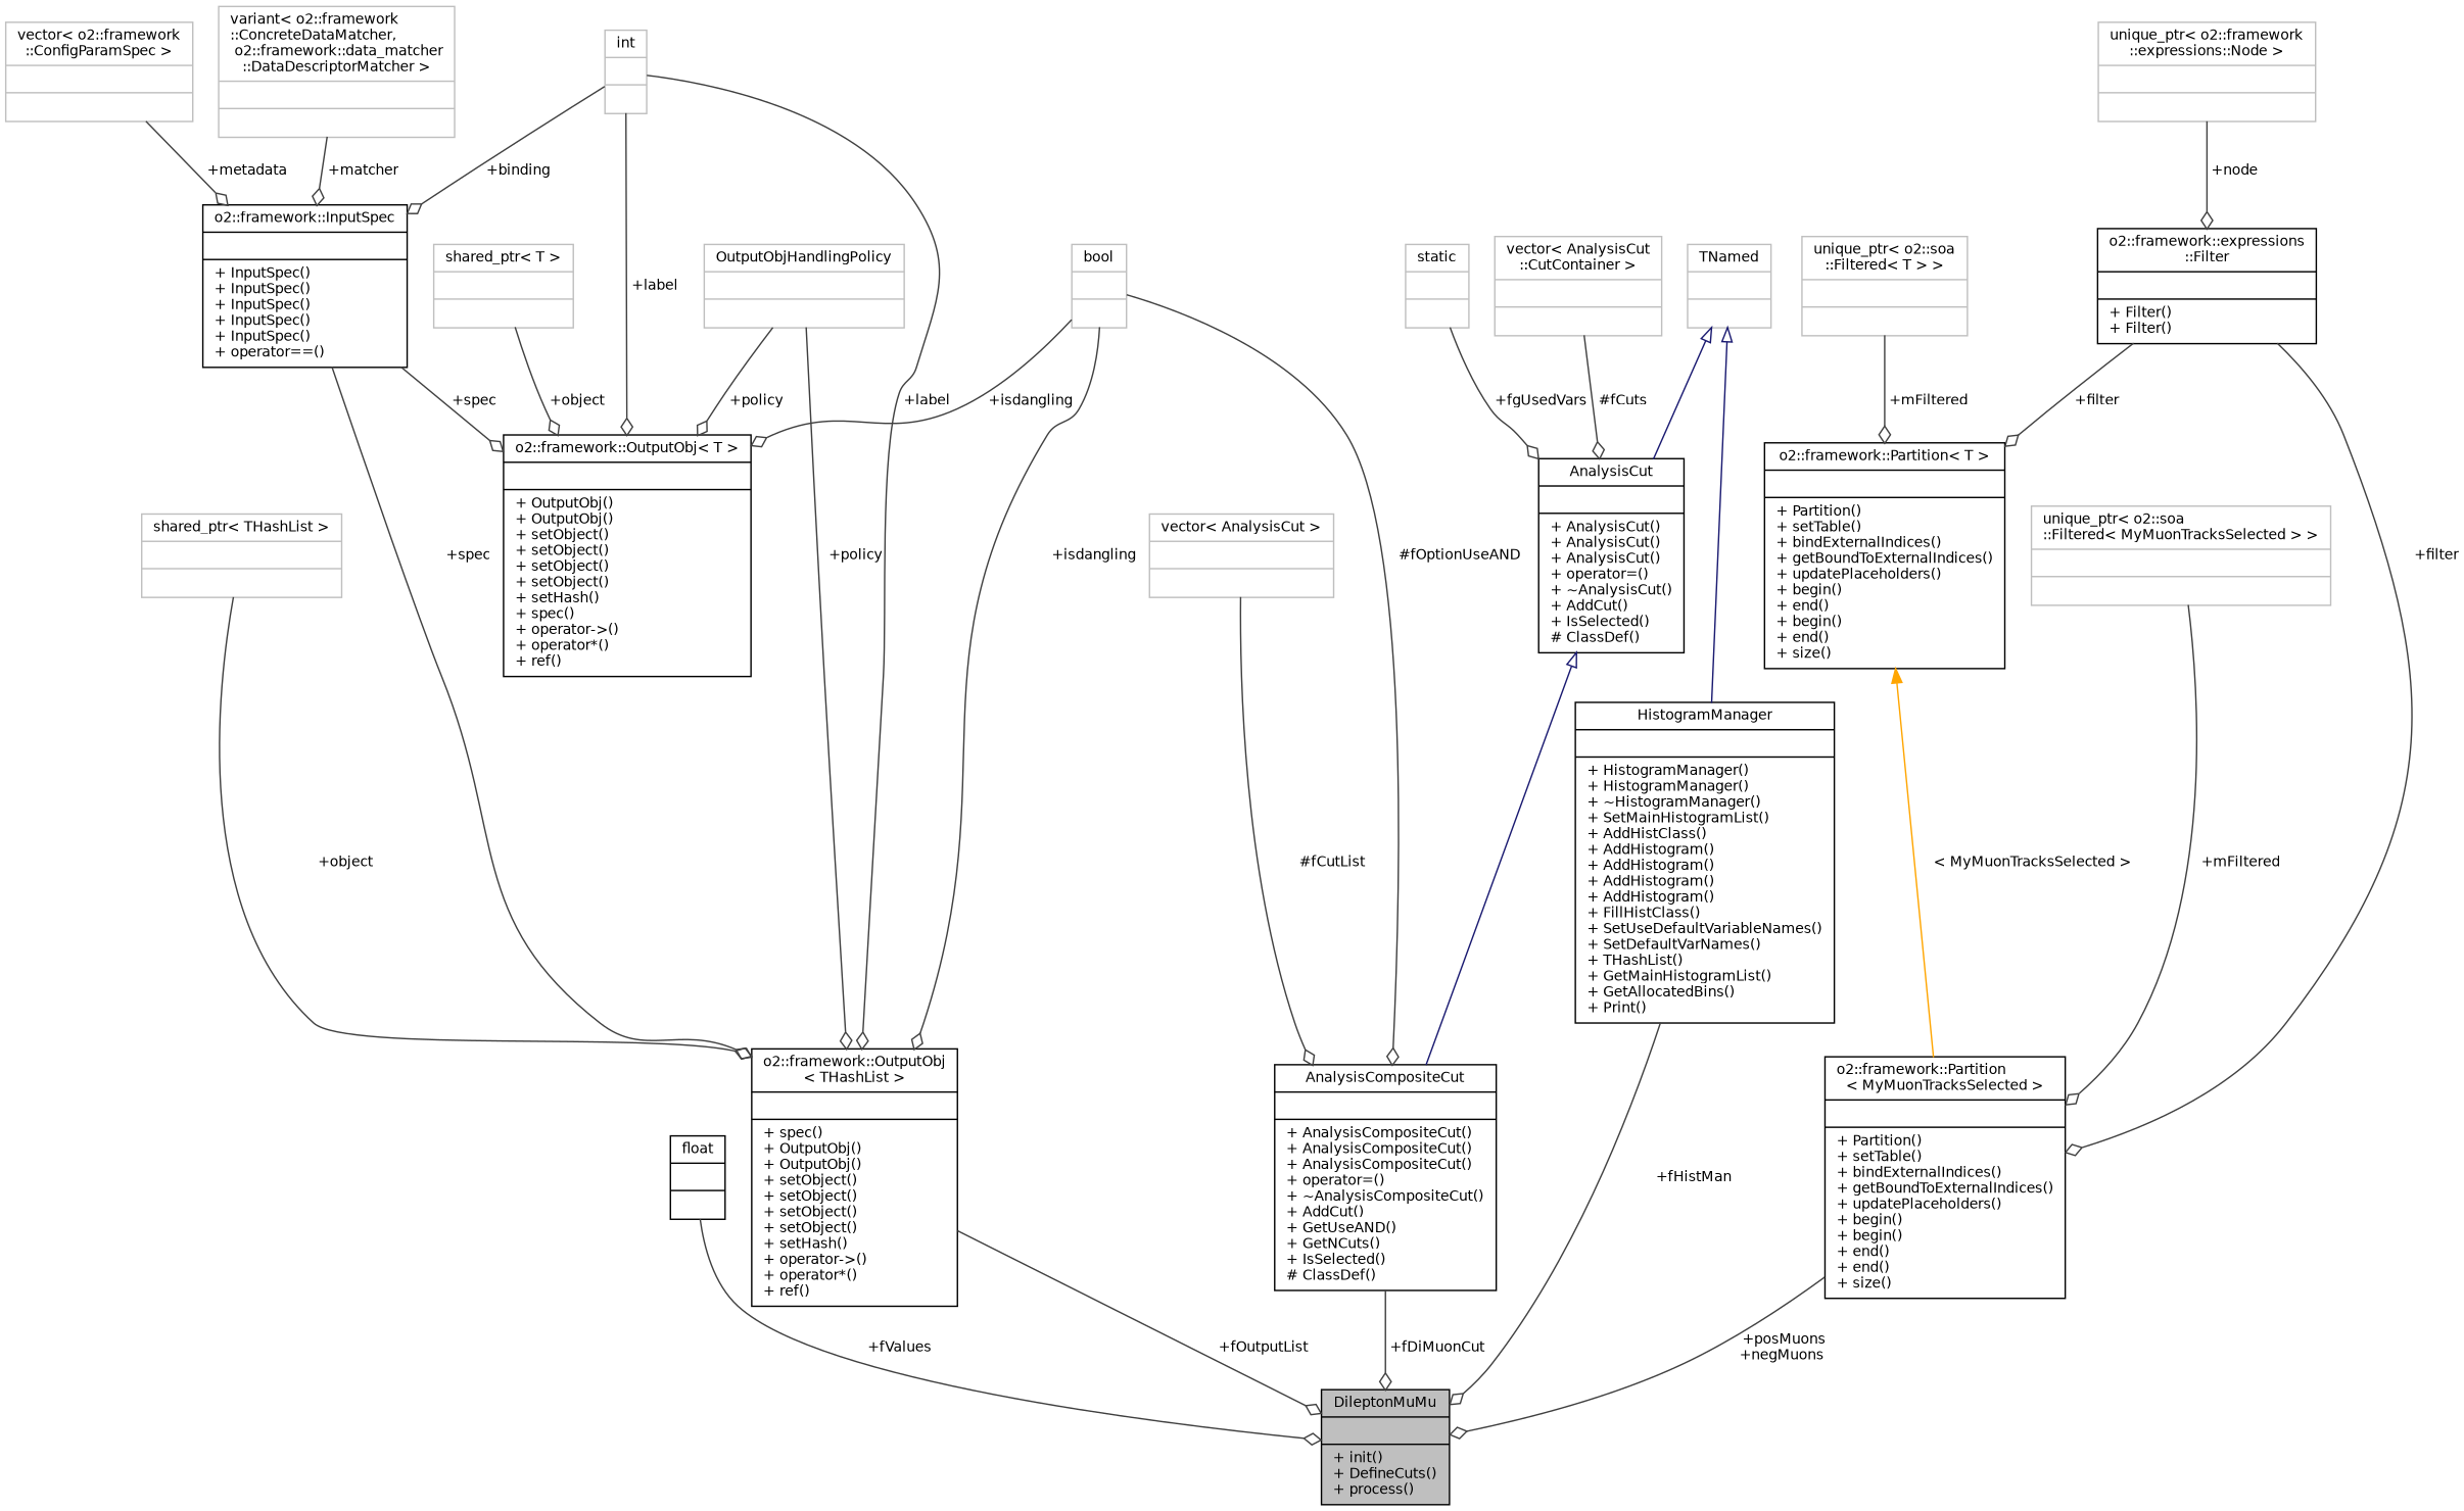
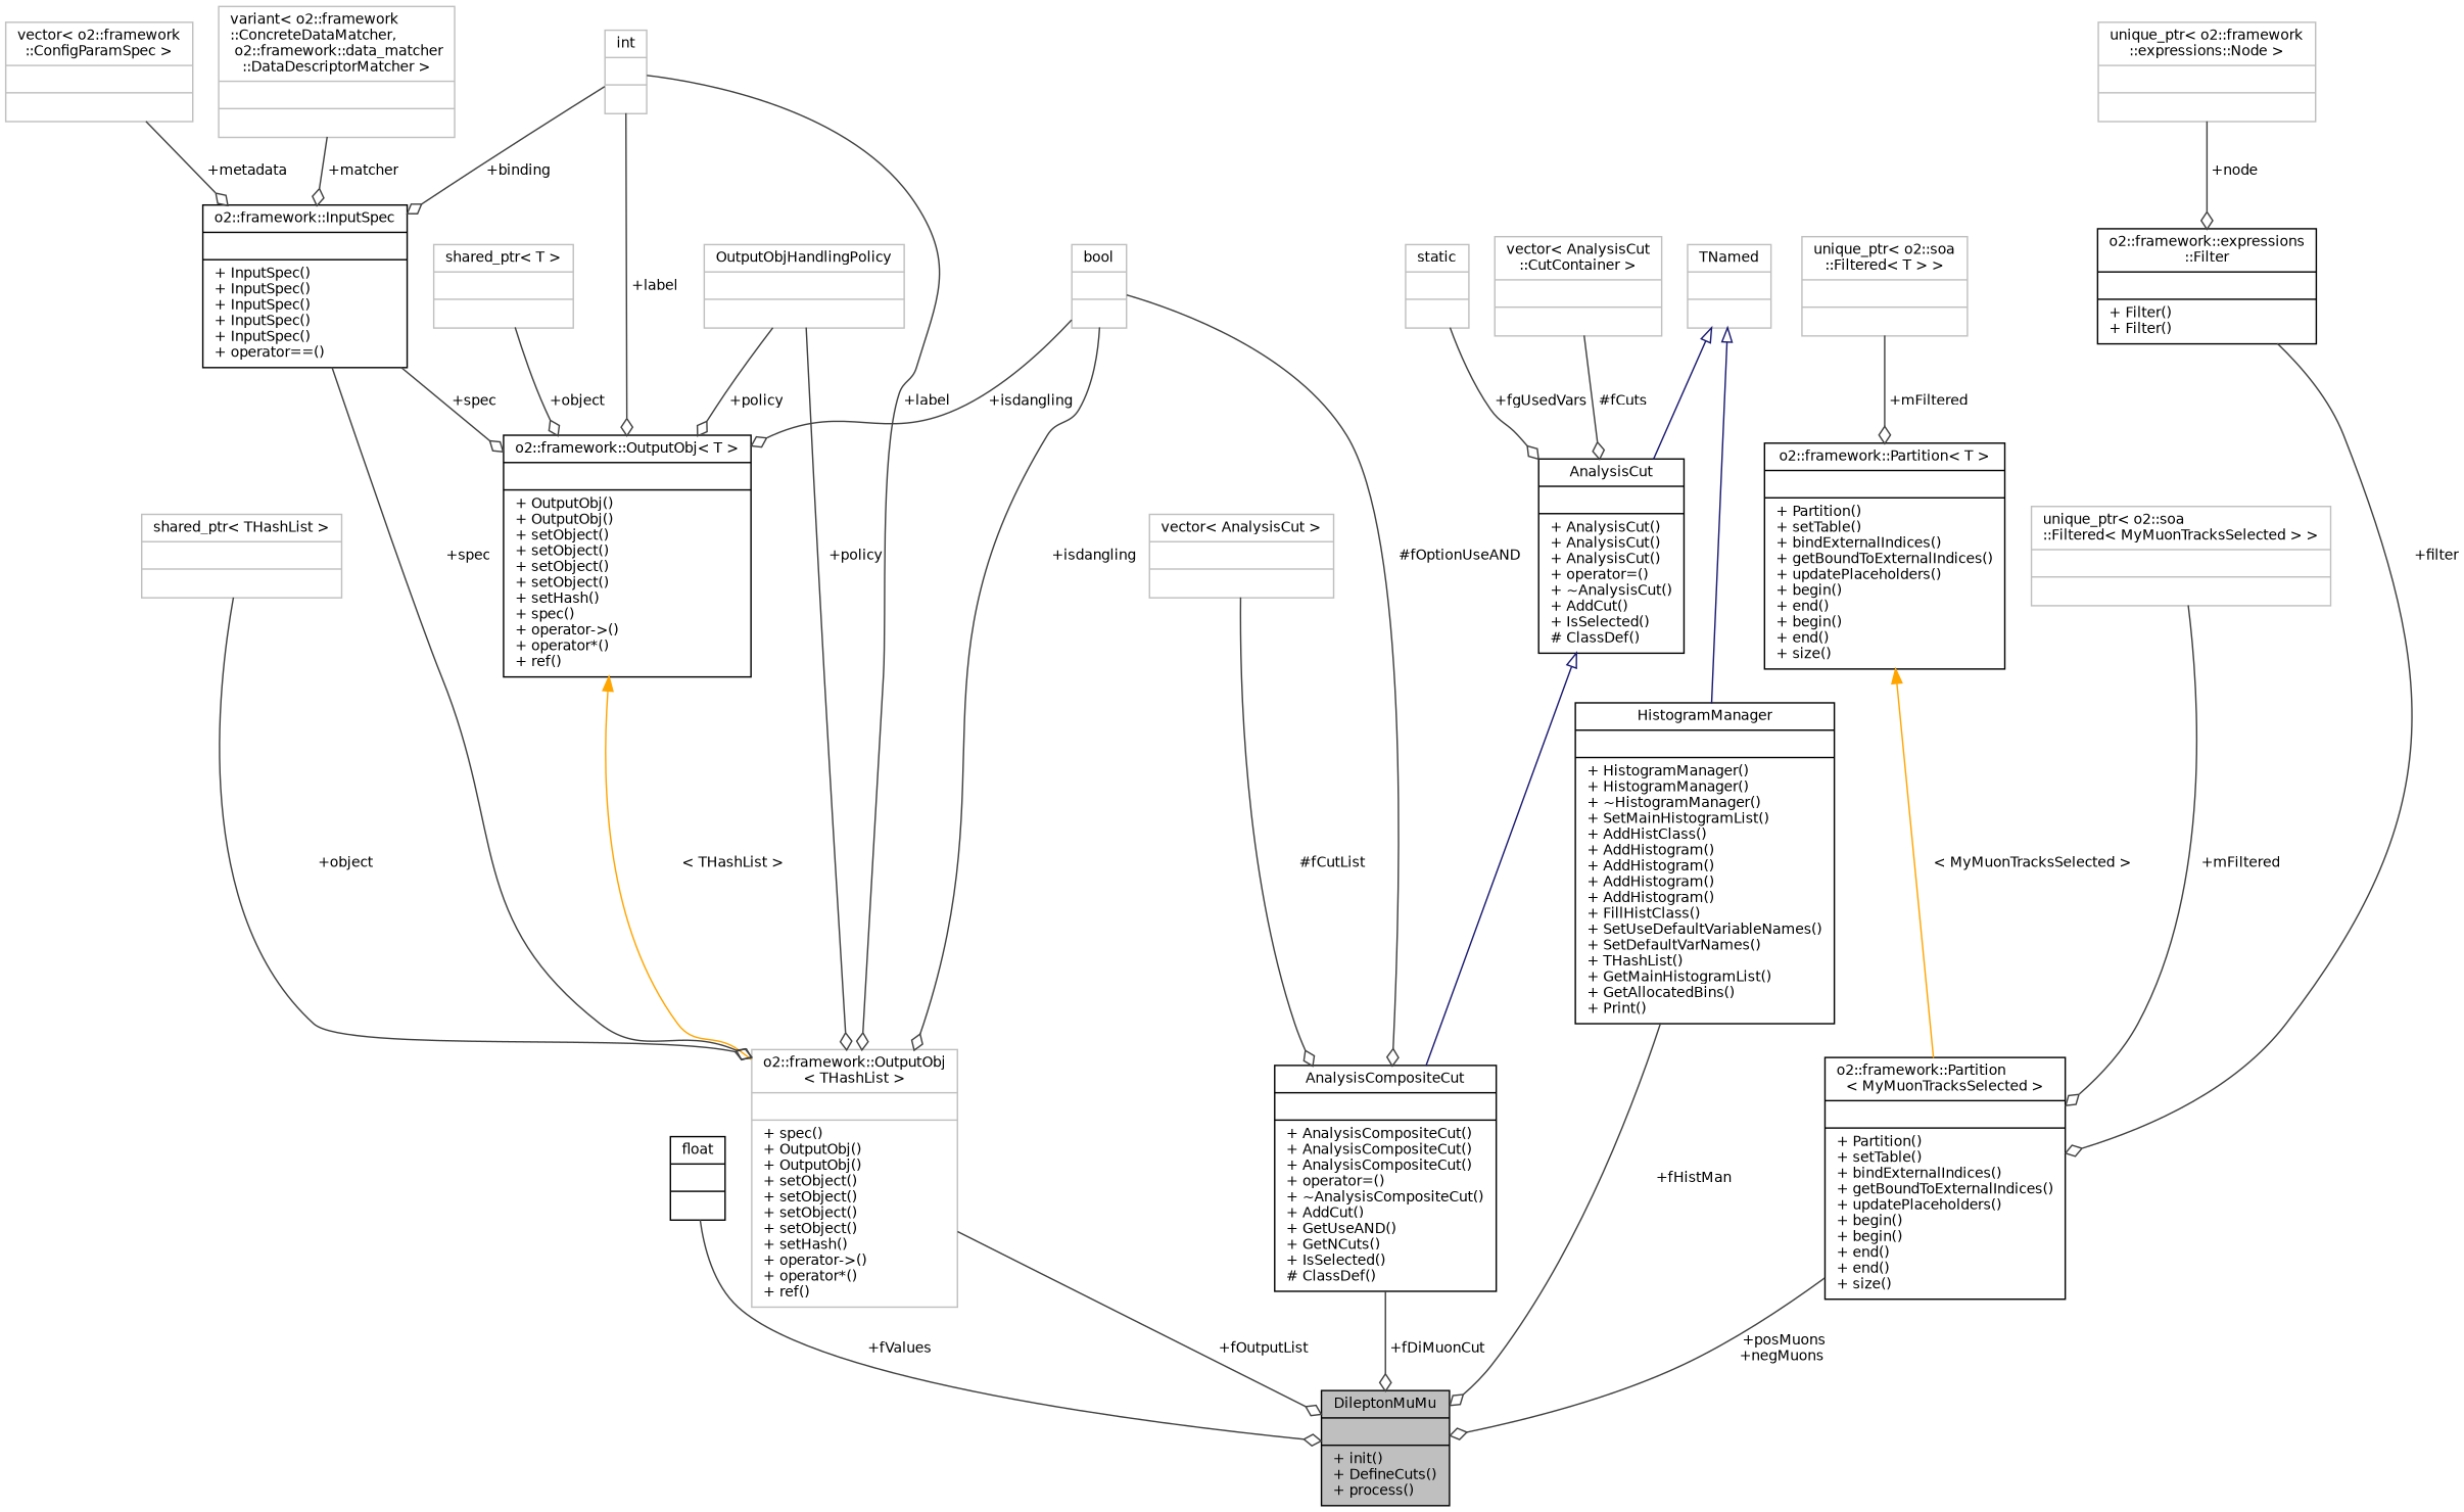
  digraph {
    node [color=grey75 fontname=Helvetica fontsize=10 shape=record]
    edge [arrowhead=odiamond color=grey25 fontname=Helvetica fontsize=10 labelfontname=Helvetica labelfontsize=10 style=solid]
    n1 [color=black fillcolor=grey75 fontcolor=black height=0.2 label="{DileptonMuMu\n||+ init()\l+ DefineCuts()\l+ process()\l}" style=filled width=0.4]
    n2 [color=black height=0.2 label="{float\n||}" width=0.4]
-   n3 [color=black height=0.2 label="{o2::framework::OutputObj\l\< THashList \>\n||+ spec()\l+ OutputObj()\l+ OutputObj()\l+ setObject()\l+ setObject()\l+ setObject()\l+ setObject()\l+ setHash()\l+ operator-\>()\l+ operator*()\l+ ref()\l}" width=0.4]
+   n3 [height=0.2 label="{o2::framework::OutputObj\l\< THashList \>\n||+ spec()\l+ OutputObj()\l+ OutputObj()\l+ setObject()\l+ setObject()\l+ setObject()\l+ setObject()\l+ setHash()\l+ operator-\>()\l+ operator*()\l+ ref()\l}" width=0.4]
    n4 [height=0.2 label="{OutputObjHandlingPolicy\n||}" width=0.4]
    n5 [color=black height=0.2 label="{o2::framework::OutputObj\< T \>\n||+ OutputObj()\l+ OutputObj()\l+ setObject()\l+ setObject()\l+ setObject()\l+ setObject()\l+ setHash()\l+ spec()\l+ operator-\>()\l+ operator*()\l+ ref()\l}" width=0.4]
    n6 [height=0.2 label="{shared_ptr\< THashList \>\n||}" width=0.4]
    n7 [height=0.2 label="{int\n||}" width=0.4]
    n8 [color=black height=0.2 label="{o2::framework::InputSpec\n||+ InputSpec()\l+ InputSpec()\l+ InputSpec()\l+ InputSpec()\l+ InputSpec()\l+ operator==()\l}" width=0.4]
    n9 [height=0.2 label="{bool\n||}" width=0.4]
    n10 [color=black height=0.2 label="{AnalysisCompositeCut\n||+ AnalysisCompositeCut()\l+ AnalysisCompositeCut()\l+ AnalysisCompositeCut()\l+ operator=()\l+ ~AnalysisCompositeCut()\l+ AddCut()\l+ GetUseAND()\l+ GetNCuts()\l+ IsSelected()\l# ClassDef()\l}" width=0.4]
    n11 [height=0.2 label="{vector\< o2::framework\l::ConfigParamSpec \>\n||}" width=0.4]
    n12 [height=0.2 label="{variant\< o2::framework\l::ConcreteDataMatcher,\l o2::framework::data_matcher\l::DataDescriptorMatcher \>\n||}" width=0.4]
    n13 [height=0.2 label="{shared_ptr\< T \>\n||}" width=0.4]
    n14 [color=black height=0.2 label="{AnalysisCut\n||+ AnalysisCut()\l+ AnalysisCut()\l+ AnalysisCut()\l+ operator=()\l+ ~AnalysisCut()\l+ AddCut()\l+ IsSelected()\l# ClassDef()\l}" width=0.4]
    n15 [height=0.2 label="{TNamed\n||}" width=0.4]
    n16 [color=black height=0.2 label="{HistogramManager\n||+ HistogramManager()\l+ HistogramManager()\l+ ~HistogramManager()\l+ SetMainHistogramList()\l+ AddHistClass()\l+ AddHistogram()\l+ AddHistogram()\l+ AddHistogram()\l+ AddHistogram()\l+ FillHistClass()\l+ SetUseDefaultVariableNames()\l+ SetDefaultVarNames()\l+ THashList()\l+ GetMainHistogramList()\l+ GetAllocatedBins()\l+ Print()\l}" width=0.4]
    n17 [height=0.2 label="{vector\< AnalysisCut\l::CutContainer \>\n||}" width=0.4]
    n18 [height=0.2 label="{static\n||}" width=0.4]
    n19 [height=0.2 label="{vector\< AnalysisCut \>\n||}" width=0.4]
    n20 [color=black height=0.2 label="{o2::framework::Partition\l\< MyMuonTracksSelected \>\n||+ Partition()\l+ setTable()\l+ bindExternalIndices()\l+ getBoundToExternalIndices()\l+ updatePlaceholders()\l+ begin()\l+ begin()\l+ end()\l+ end()\l+ size()\l}" width=0.4]
    n21 [height=0.2 label="{unique_ptr\< o2::soa\l::Filtered\< MyMuonTracksSelected \> \>\n||}" width=0.4]
    n22 [color=black height=0.2 label="{o2::framework::expressions\l::Filter\n||+ Filter()\l+ Filter()\l}" width=0.4]
    n23 [color=black height=0.2 label="{o2::framework::Partition\< T \>\n||+ Partition()\l+ setTable()\l+ bindExternalIndices()\l+ getBoundToExternalIndices()\l+ updatePlaceholders()\l+ begin()\l+ end()\l+ begin()\l+ end()\l+ size()\l}" width=0.4]
    n24 [height=0.2 label="{unique_ptr\< o2::framework\l::expressions::Node \>\n||}" width=0.4]
    n25 [height=0.2 label="{unique_ptr\< o2::soa\l::Filtered\< T \> \>\n||}" width=0.4]
    n2 -> n1 [label=" +fValues"]
    n3 -> n1 [label=" +fOutputList"]
    n4 -> n3 [label=" +policy"]
    n4 -> n5 [label=" +policy"]
+   n5 -> n3 [color=orange dir=back label=" \< THashList \>" arrowhead=""]
    n6 -> n3 [label=" +object"]
    n7 -> n3 [label=" +label"]
    n7 -> n5 [label=" +label"]
    n7 -> n8 [label=" +binding"]
    n8 -> n3 [label=" +spec"]
    n8 -> n5 [label=" +spec"]
    n9 -> n3 [label=" +isdangling"]
    n9 -> n5 [label=" +isdangling"]
    n9 -> n10 [label=" #fOptionUseAND"]
    n10 -> n1 [label=" +fDiMuonCut"]
    n11 -> n8 [label=" +metadata"]
    n12 -> n8 [label=" +matcher"]
    n13 -> n5 [label=" +object"]
    n14 -> n10 [arrowtail=onormal color=midnightblue dir=back arrowhead=""]
    n15 -> n14 [arrowtail=onormal color=midnightblue dir=back arrowhead=""]
    n15 -> n16 [arrowtail=onormal color=midnightblue dir=back arrowhead=""]
    n16 -> n1 [label=" +fHistMan"]
    n17 -> n14 [label=" #fCuts"]
    n18 -> n14 [label=" +fgUsedVars"]
    n19 -> n10 [label=" #fCutList"]
    n20 -> n1 [label=" +posMuons\n+negMuons"]
    n21 -> n20 [label=" +mFiltered"]
    n22 -> n20 [label=" +filter"]
-   n22 -> n23 [label=" +filter"]
    n23 -> n20 [color=orange dir=back label=" \< MyMuonTracksSelected \>" arrowhead=""]
    n24 -> n22 [label=" +node"]
    n25 -> n23 [label=" +mFiltered"]
  }
